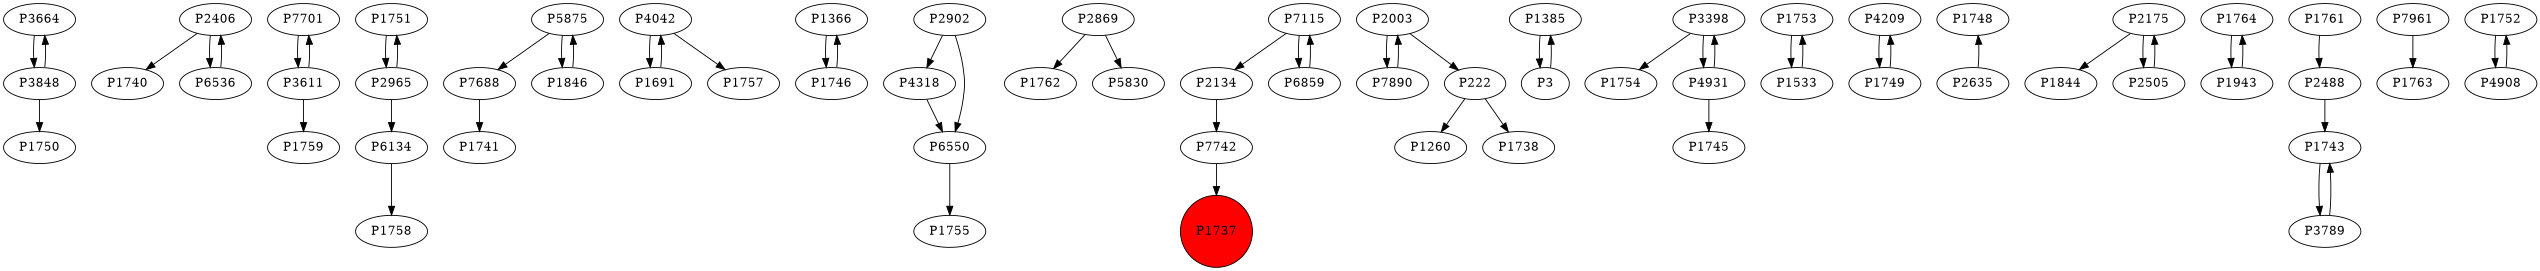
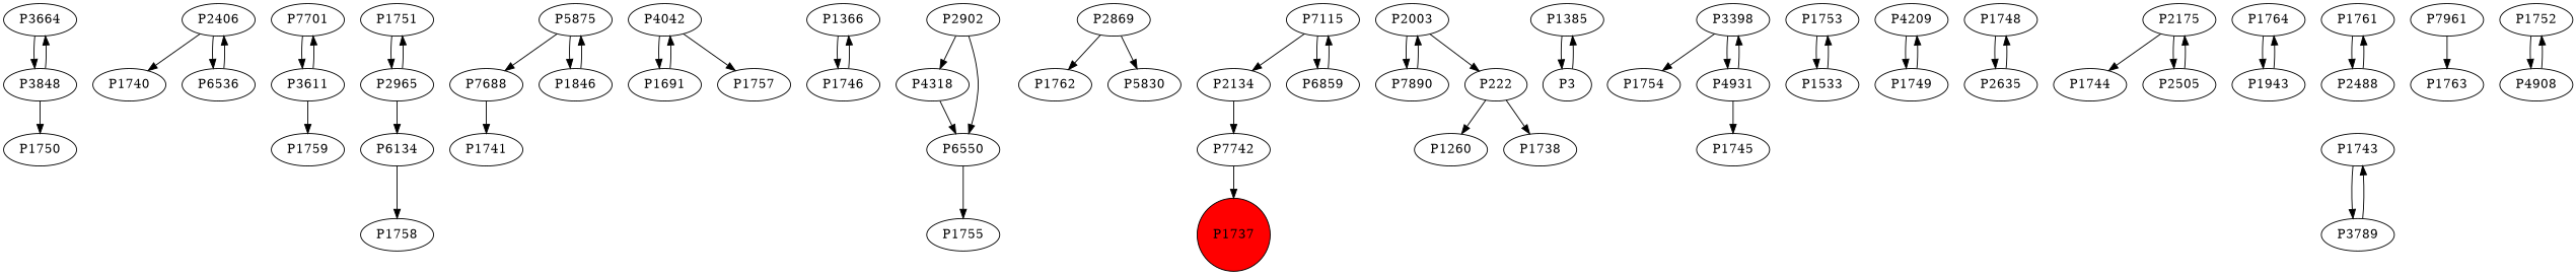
  digraph {
    P3664
    P3848
    P1750
    P2406
    P1740
    P6536
    P7701
    P3611
    P1759
    n10 [label=P1751]
    P2965
    P6134
    P7688
    P1741
    P1758
    P4042
    P1691
    P1757
    P1366
    P1746
    P4318
    P6550
    P2902
    P1755
    P5875
    P1846
    P2869
    P1762
    P5830
    P2134
    P7742
    P1737 [fillcolor=red shape=circle style=filled]
    n33 [label=P1260]
    P222
    P1738
    P7115
    P6859
    P1385
    P3
    P3398
    P1754
    P4931
    P1745
    P7890
    P2003
    P1753
    P1533
    P4209
    P1749
    P1748
    P2635
    P2175
-   P1744 [label=P1844]
+   P1744
    P2505
    P1764
    P1943
    P1761
    P2488
    P1743
    P3789
    P7961
    P1763
    P1752
    P4908
    P3664 -> P3848
    P3848 -> P3664
    P3848 -> P1750
    P2406 -> P1740
    P2406 -> P6536
    P6536 -> P2406
    P7701 -> P3611
    P3611 -> P7701
    P3611 -> P1759
    n10 -> P2965
    P2965 -> n10
    P2965 -> P6134
    P6134 -> P1758
    P7688 -> P1741
    P4042 -> P1691
    P4042 -> P1757
    P1691 -> P4042
    P1366 -> P1746
    P1746 -> P1366
    P4318 -> P6550
    P6550 -> P1755
    P2902 -> P4318
    P2902 -> P6550
    P5875 -> P7688
    P5875 -> P1846
    P1846 -> P5875
    P2869 -> P1762
    P2869 -> P5830
    P2134 -> P7742
    P7742 -> P1737
    P222 -> n33
    P222 -> P1738
    P7115 -> P2134
    P7115 -> P6859
    P6859 -> P7115
    P1385 -> P3
    P3 -> P1385
    P3398 -> P1754
    P3398 -> P4931
    P4931 -> P3398
    P4931 -> P1745
    P7890 -> P2003
    P2003 -> P222
    P2003 -> P7890
    P1753 -> P1533
    P1533 -> P1753
    P4209 -> P1749
    P1749 -> P4209
+   P1748 -> P2635
    P2635 -> P1748
    P2175 -> P1744
    P2175 -> P2505
    P2505 -> P2175
    P1764 -> P1943
    P1943 -> P1764
    P1761 -> P2488
-   P2488 -> P1743
+   P2488 -> P1761
    P1743 -> P3789
    P3789 -> P1743
    P7961 -> P1763
    P1752 -> P4908
    P4908 -> P1752
  }
